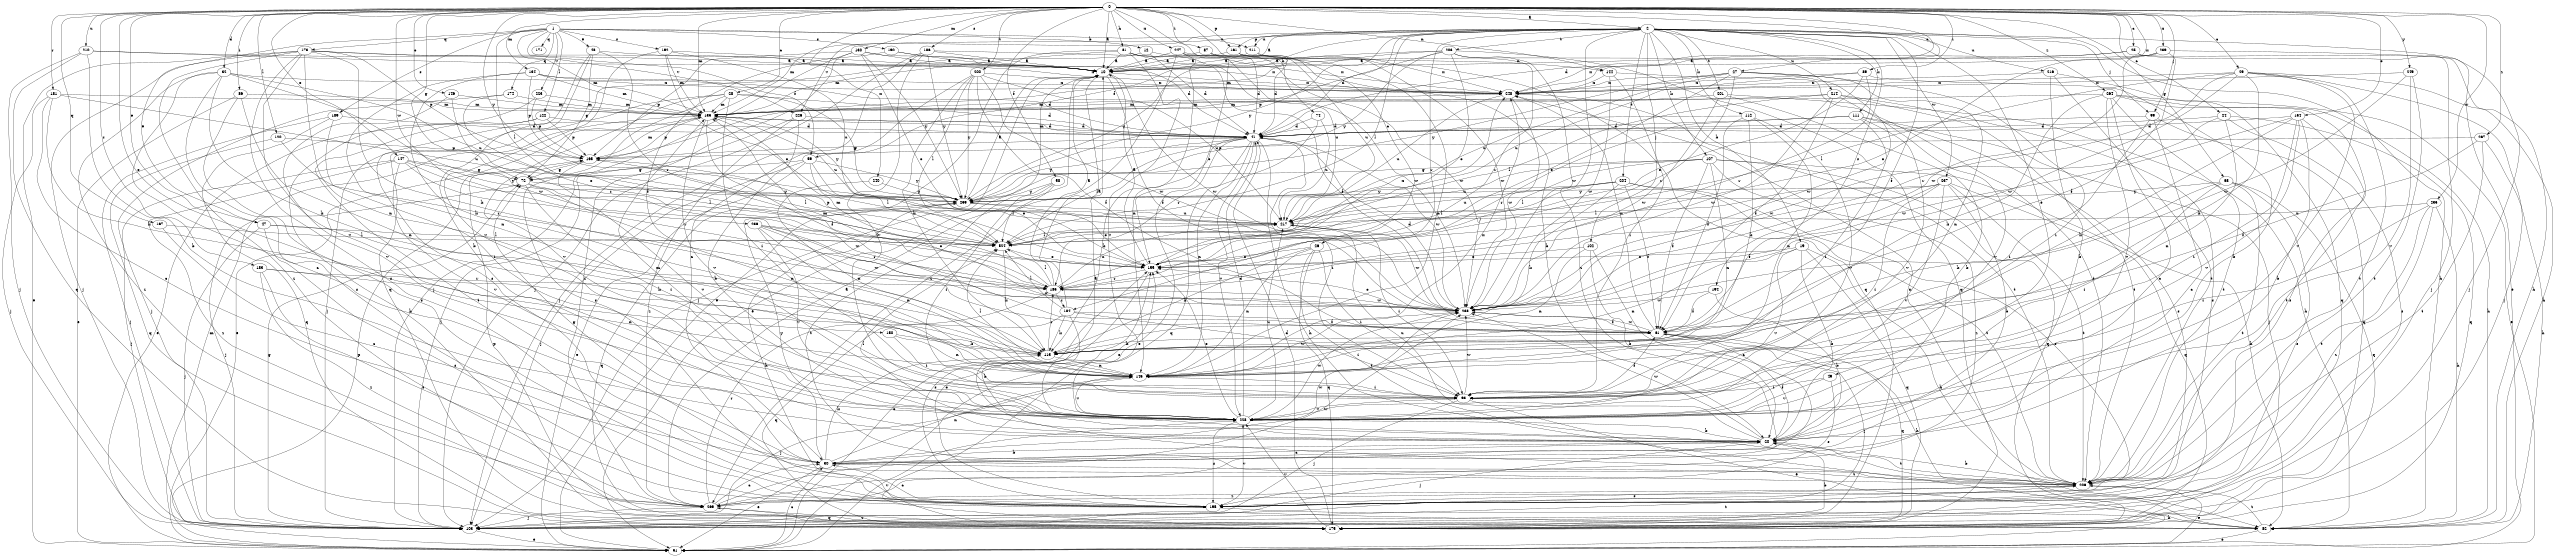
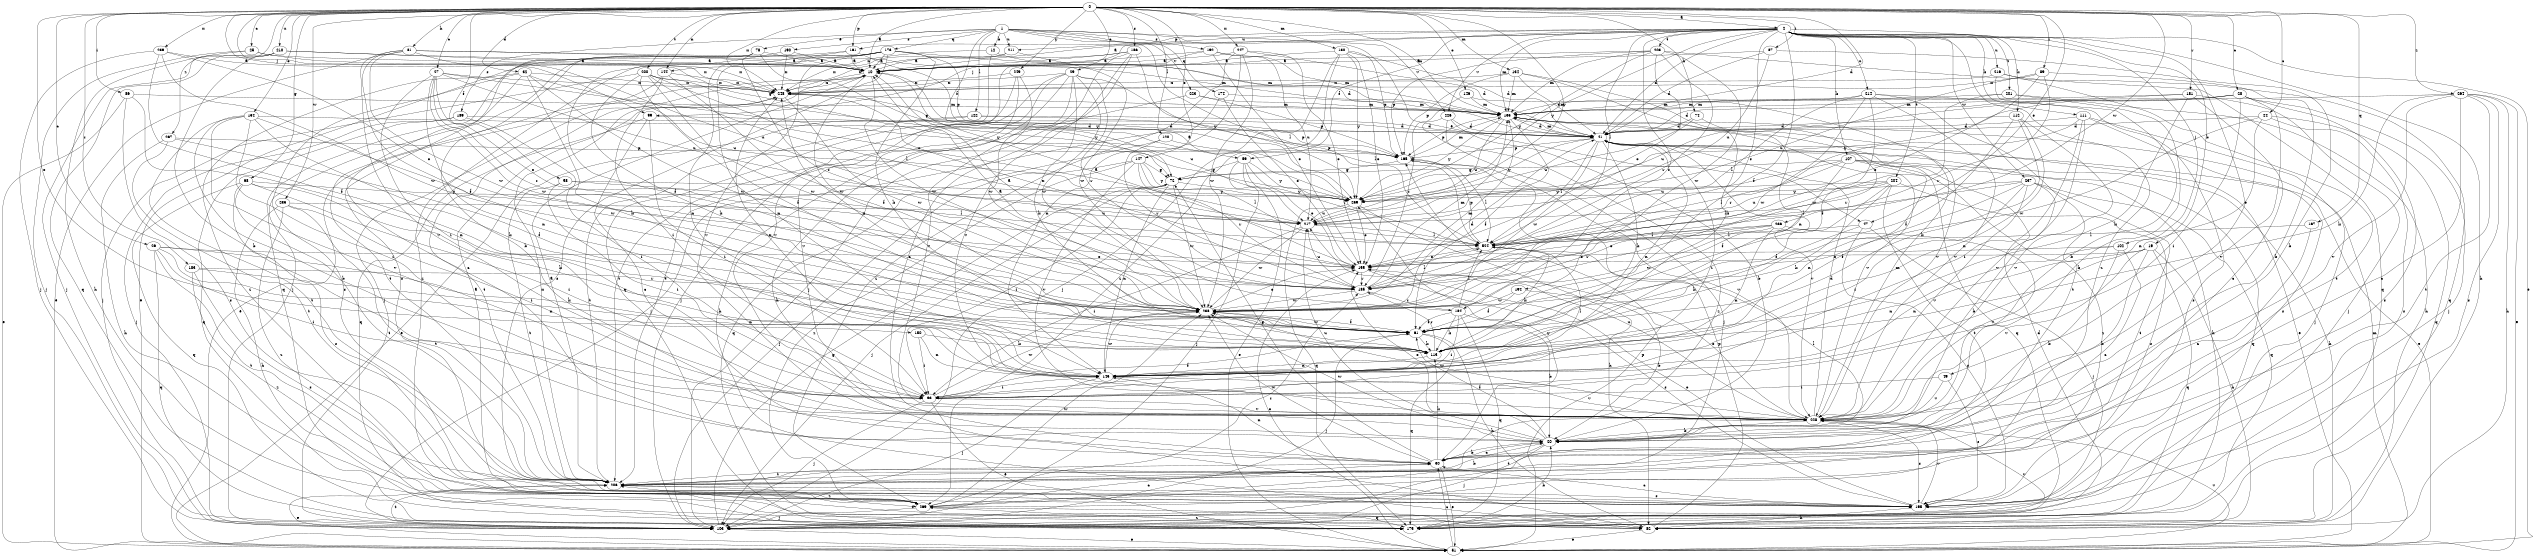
  strict digraph {
    0
    2
    10
    24
    25
    26
    27
    28
    29
    32
    41
    47
    58
    68
    72
    74
    81
    86
    87
    89
    99
    120
    130
    134
    135
    144
    146
    147
    150
    154
    161
    167
    181
    183
    186
    200
    210
    235
    236
    239
-   240
    247
    248
    249
    259
    264
    267
    59
    n49 [label=524]
    211
    226
    19
    49
    51
    61
    82
    102
    107
    111
    112
    184
    194
    201
    203
    204
    214
    216
    237
    269
    103
    238
    175
    145
    195
    155
    206
    93
    113
    217
    185
    228
    30
    165
    20
    1
    12
-   48
+   48 [label=78]
    122
-   171
    173
    174
    189
    190
    192
    223
    0 -> 2 [label=a]
    0 -> 10 [label=a]
    0 -> 24 [label=c]
    0 -> 25 [label=c]
    0 -> 26 [label=c]
    0 -> 27 [label=c]
    0 -> 28 [label=c]
    0 -> 29 [label=c]
    0 -> 32 [label=d]
    0 -> 41 [label=d]
    0 -> 47 [label=e]
    0 -> 58 [label=f]
    0 -> 68 [label=g]
    0 -> 72 [label=g]
    0 -> 74 [label=h]
    0 -> 81 [label=h]
    0 -> 86 [label=i]
    0 -> 87 [label=i]
    0 -> 89 [label=i]
    0 -> 99 [label=j]
    0 -> 120 [label=l]
    0 -> 130 [label=m]
    0 -> 134 [label=m]
    0 -> 135 [label=m]
    0 -> 144 [label=n]
    0 -> 146 [label=o]
    0 -> 147 [label=o]
    0 -> 150 [label=o]
    0 -> 154 [label=o]
    0 -> 161 [label=p]
    0 -> 167 [label=q]
    0 -> 181 [label=r]
    0 -> 183 [label=r]
    0 -> 186 [label=s]
    0 -> 200 [label=t]
    0 -> 210 [label=u]
    0 -> 235 [label=w]
    0 -> 236 [label=w]
    0 -> 239 [label=x]
-   0 -> 240 [label=x]
    0 -> 247 [label=x]
    0 -> 248 [label=x]
    0 -> 249 [label=y]
    0 -> 259 [label=y]
    0 -> 264 [label=z]
    0 -> 267 [label=z]
    2 -> 10 [label=a]
    2 -> 41 [label=d]
    2 -> 99 [label=j]
    2 -> 135 [label=m]
    2 -> 161 [label=p]
    2 -> 259 [label=y]
    2 -> 59 [label=f]
    2 -> n49 [label=l]
    2 -> 211 [label=u]
    2 -> 226 [label=v]
    2 -> 19 [label=b]
    2 -> 49 [label=e]
    2 -> 51 [label=e]
    2 -> 61 [label=f]
    2 -> 82 [label=h]
    2 -> 102 [label=j]
    2 -> 107 [label=k]
    2 -> 111 [label=k]
    2 -> 112 [label=k]
    2 -> 184 [label=r]
    2 -> 194 [label=s]
    2 -> 201 [label=t]
    2 -> 203 [label=t]
    2 -> 204 [label=t]
    2 -> 214 [label=u]
    2 -> 216 [label=u]
    2 -> 237 [label=w]
    2 -> 269 [label=z]
    10 -> 248 [label=x]
    10 -> 51 [label=e]
    10 -> 61 [label=f]
    10 -> 103 [label=j]
    10 -> 238 [label=w]
    24 -> 41 [label=d]
    24 -> 238 [label=w]
    24 -> 175 [label=q]
    24 -> 145 [label=n]
    24 -> 195 [label=s]
    25 -> 10 [label=a]
    25 -> 248 [label=x]
    25 -> 82 [label=h]
    25 -> 103 [label=j]
    26 -> 175 [label=q]
    26 -> 145 [label=n]
    26 -> 155 [label=o]
    26 -> 206 [label=t]
    26 -> 93 [label=i]
    26 -> 113 [label=k]
    27 -> 248 [label=x]
    27 -> 259 [label=y]
    27 -> 238 [label=w]
    27 -> 145 [label=n]
    27 -> 155 [label=o]
    27 -> 93 [label=i]
    27 -> 217 [label=u]
    27 -> 185 [label=r]
    28 -> 41 [label=d]
    28 -> 135 [label=m]
    28 -> 259 [label=y]
    28 -> 103 [label=j]
    28 -> 195 [label=s]
    28 -> 93 [label=i]
    28 -> 228 [label=v]
    29 -> 248 [label=x]
    29 -> n49 [label=l]
    29 -> 82 [label=h]
    29 -> 103 [label=j]
    29 -> 238 [label=w]
    29 -> 206 [label=t]
    29 -> 113 [label=k]
    29 -> 185 [label=r]
    29 -> 228 [label=v]
    32 -> 248 [label=x]
    32 -> 269 [label=z]
    32 -> 238 [label=w]
    32 -> 195 [label=s]
    32 -> 113 [label=k]
    32 -> 217 [label=u]
    32 -> 30 [label=c]
    41 -> 135 [label=m]
    41 -> 259 [label=y]
    41 -> n49 [label=l]
    41 -> 51 [label=e]
    41 -> 82 [label=h]
    41 -> 238 [label=w]
    41 -> 175 [label=q]
    41 -> 145 [label=n]
    41 -> 93 [label=i]
    41 -> 113 [label=k]
    41 -> 228 [label=v]
    41 -> 165 [label=p]
    47 -> n49 [label=l]
    47 -> 103 [label=j]
    47 -> 195 [label=s]
    47 -> 113 [label=k]
    58 -> 259 [label=y]
    58 -> n49 [label=l]
    58 -> 206 [label=t]
    58 -> 93 [label=i]
    68 -> 259 [label=y]
    68 -> 175 [label=q]
    68 -> 195 [label=s]
    68 -> 206 [label=t]
    68 -> 93 [label=i]
    68 -> 113 [label=k]
    72 -> 259 [label=y]
    72 -> 103 [label=j]
    72 -> 238 [label=w]
    72 -> 145 [label=n]
    72 -> 93 [label=i]
    74 -> 41 [label=d]
    74 -> 217 [label=u]
    74 -> 185 [label=r]
    81 -> 10 [label=a]
    81 -> 135 [label=m]
    81 -> 51 [label=e]
    81 -> 61 [label=f]
    81 -> 238 [label=w]
    81 -> 217 [label=u]
    81 -> 228 [label=v]
    86 -> 135 [label=m]
    86 -> 51 [label=e]
    86 -> 145 [label=n]
    86 -> 195 [label=s]
    87 -> 10 [label=a]
    87 -> 41 [label=d]
    87 -> 217 [label=u]
    87 -> 20 [label=b]
    89 -> 248 [label=x]
    89 -> 155 [label=o]
    89 -> 217 [label=u]
    89 -> 185 [label=r]
    89 -> 20 [label=b]
    99 -> 41 [label=d]
    99 -> 175 [label=q]
    99 -> 93 [label=i]
    99 -> 30 [label=c]
    120 -> 175 [label=q]
    120 -> 185 [label=r]
    120 -> 165 [label=p]
    130 -> 10 [label=a]
    130 -> 41 [label=d]
    130 -> 259 [label=y]
    130 -> 269 [label=z]
    130 -> 103 [label=j]
    130 -> 155 [label=o]
    130 -> 165 [label=p]
    134 -> 41 [label=d]
    134 -> 135 [label=m]
    134 -> 248 [label=x]
    134 -> 145 [label=n]
    134 -> 113 [label=k]
    134 -> 165 [label=p]
    135 -> 41 [label=d]
    135 -> 259 [label=y]
    135 -> 51 [label=e]
    135 -> 61 [label=f]
    135 -> 217 [label=u]
    135 -> 228 [label=v]
    135 -> 165 [label=p]
    144 -> 248 [label=x]
    144 -> 238 [label=w]
    144 -> 206 [label=t]
    144 -> 93 [label=i]
    146 -> 135 [label=m]
    146 -> 185 [label=r]
    146 -> 228 [label=v]
    147 -> 72 [label=g]
    147 -> 259 [label=y]
    147 -> n49 [label=l]
    147 -> 269 [label=z]
    147 -> 103 [label=j]
    147 -> 185 [label=r]
    147 -> 228 [label=v]
    150 -> 145 [label=n]
    150 -> 93 [label=i]
    150 -> 113 [label=k]
    154 -> 41 [label=d]
    154 -> 238 [label=w]
    154 -> 206 [label=t]
    154 -> 93 [label=i]
    154 -> 113 [label=k]
    154 -> 228 [label=v]
    154 -> 20 [label=b]
    161 -> 10 [label=a]
    161 -> 259 [label=y]
    161 -> 175 [label=q]
    161 -> 145 [label=n]
    167 -> n49 [label=l]
    167 -> 30 [label=c]
    181 -> 135 [label=m]
    181 -> 103 [label=j]
    181 -> 113 [label=k]
    181 -> 217 [label=u]
    181 -> 30 [label=c]
    183 -> 269 [label=z]
    183 -> 145 [label=n]
    183 -> 195 [label=s]
    183 -> 185 [label=r]
    186 -> 10 [label=a]
    186 -> 248 [label=x]
    186 -> 259 [label=y]
    186 -> 103 [label=j]
    186 -> 228 [label=v]
    186 -> 30 [label=c]
    200 -> 248 [label=x]
    200 -> 259 [label=y]
    200 -> n49 [label=l]
    200 -> 61 [label=f]
    200 -> 103 [label=j]
    200 -> 238 [label=w]
    200 -> 113 [label=k]
    200 -> 217 [label=u]
    210 -> 10 [label=a]
    210 -> 248 [label=x]
    210 -> 103 [label=j]
    210 -> 175 [label=q]
    210 -> 20 [label=b]
    235 -> 82 [label=h]
    235 -> 269 [label=z]
    235 -> 206 [label=t]
    235 -> 93 [label=i]
    235 -> 217 [label=u]
    236 -> n49 [label=l]
    236 -> 238 [label=w]
    236 -> 145 [label=n]
    236 -> 155 [label=o]
    236 -> 185 [label=r]
    236 -> 228 [label=v]
    239 -> 10 [label=a]
    239 -> 61 [label=f]
    239 -> 103 [label=j]
    239 -> 238 [label=w]
    239 -> 155 [label=o]
-   240 -> 259 [label=y]
-   240 -> 145 [label=n]
    247 -> 10 [label=a]
    247 -> 41 [label=d]
    247 -> 269 [label=z]
    247 -> 238 [label=w]
    247 -> 145 [label=n]
    247 -> 155 [label=o]
    248 -> 135 [label=m]
    248 -> 238 [label=w]
    248 -> 206 [label=t]
    248 -> 217 [label=u]
    249 -> 248 [label=x]
    249 -> 238 [label=w]
    249 -> 206 [label=t]
    249 -> 228 [label=v]
    259 -> 10 [label=a]
    259 -> 82 [label=h]
    259 -> 175 [label=q]
    259 -> 155 [label=o]
    259 -> 217 [label=u]
    264 -> 135 [label=m]
    264 -> 51 [label=e]
    264 -> 82 [label=h]
    264 -> 195 [label=s]
    264 -> 206 [label=t]
    264 -> 113 [label=k]
    264 -> 228 [label=v]
    264 -> 30 [label=c]
    267 -> 61 [label=f]
    267 -> 82 [label=h]
    267 -> 206 [label=t]
    267 -> 165 [label=p]
    59 -> 72 [label=g]
    59 -> 259 [label=y]
    59 -> n49 [label=l]
    59 -> 51 [label=e]
    59 -> 103 [label=j]
    59 -> 155 [label=o]
    n49 -> 155 [label=o]
    n49 -> 113 [label=k]
    n49 -> 165 [label=p]
    211 -> 10 [label=a]
    211 -> 248 [label=x]
    211 -> 238 [label=w]
    226 -> 41 [label=d]
    226 -> 269 [label=z]
    226 -> 103 [label=j]
    226 -> 20 [label=b]
    19 -> 82 [label=h]
    19 -> 175 [label=q]
    19 -> 145 [label=n]
    19 -> 155 [label=o]
    19 -> 228 [label=v]
    19 -> 20 [label=b]
    49 -> 195 [label=s]
    49 -> 93 [label=i]
    49 -> 228 [label=v]
    51 -> 135 [label=m]
    51 -> 155 [label=o]
    51 -> 228 [label=v]
    51 -> 30 [label=c]
    51 -> 165 [label=p]
    61 -> 248 [label=x]
    61 -> 82 [label=h]
    61 -> 103 [label=j]
    61 -> 238 [label=w]
    61 -> 175 [label=q]
    61 -> 113 [label=k]
    82 -> 51 [label=e]
    82 -> 206 [label=t]
    82 -> 165 [label=p]
    102 -> 145 [label=n]
    102 -> 155 [label=o]
    102 -> 30 [label=c]
    102 -> 20 [label=b]
    107 -> 72 [label=g]
    107 -> n49 [label=l]
    107 -> 61 [label=f]
    107 -> 82 [label=h]
    107 -> 269 [label=z]
    107 -> 175 [label=q]
    107 -> 145 [label=n]
    107 -> 217 [label=u]
    111 -> 41 [label=d]
    111 -> 103 [label=j]
    111 -> 195 [label=s]
    111 -> 93 [label=i]
    111 -> 185 [label=r]
    111 -> 228 [label=v]
    112 -> 41 [label=d]
    112 -> 61 [label=f]
    112 -> 145 [label=n]
    112 -> 113 [label=k]
    112 -> 228 [label=v]
    184 -> 10 [label=a]
    184 -> n49 [label=l]
    184 -> 61 [label=f]
    184 -> 175 [label=q]
    184 -> 93 [label=i]
    184 -> 113 [label=k]
    184 -> 20 [label=b]
    194 -> 61 [label=f]
    194 -> 238 [label=w]
    194 -> 20 [label=b]
    201 -> 135 [label=m]
    201 -> 82 [label=h]
    201 -> 238 [label=w]
    201 -> 20 [label=b]
    203 -> 10 [label=a]
    203 -> 135 [label=m]
    203 -> 259 [label=y]
    203 -> 238 [label=w]
    203 -> 175 [label=q]
    203 -> 155 [label=o]
    203 -> 185 [label=r]
    203 -> 165 [label=p]
    204 -> 259 [label=y]
    204 -> n49 [label=l]
    204 -> 61 [label=f]
    204 -> 195 [label=s]
    204 -> 206 [label=t]
    204 -> 113 [label=k]
    204 -> 217 [label=u]
    214 -> 135 [label=m]
    214 -> n49 [label=l]
    214 -> 61 [label=f]
    214 -> 238 [label=w]
    214 -> 195 [label=s]
    214 -> 206 [label=t]
    214 -> 228 [label=v]
    216 -> 248 [label=x]
    216 -> 175 [label=q]
    216 -> 206 [label=t]
    216 -> 20 [label=b]
    237 -> 259 [label=y]
    237 -> n49 [label=l]
    237 -> 61 [label=f]
    237 -> 175 [label=q]
    237 -> 206 [label=t]
    237 -> 93 [label=i]
    237 -> 228 [label=v]
    237 -> 20 [label=b]
    269 -> 10 [label=a]
    269 -> 103 [label=j]
    269 -> 238 [label=w]
    269 -> 175 [label=q]
    269 -> 185 [label=r]
    269 -> 30 [label=c]
    103 -> 72 [label=g]
    103 -> 51 [label=e]
    103 -> 206 [label=t]
    238 -> 41 [label=d]
    238 -> 135 [label=m]
    238 -> 61 [label=f]
    238 -> 155 [label=o]
    175 -> 41 [label=d]
    175 -> 269 [label=z]
    175 -> 228 [label=v]
    175 -> 20 [label=b]
    145 -> 248 [label=x]
    145 -> n49 [label=l]
    145 -> 103 [label=j]
    145 -> 238 [label=w]
    145 -> 93 [label=i]
    145 -> 228 [label=v]
    195 -> 82 [label=h]
    195 -> 155 [label=o]
    195 -> 228 [label=v]
    195 -> 30 [label=c]
    155 -> 10 [label=a]
    155 -> 248 [label=x]
    155 -> 195 [label=s]
    155 -> 185 [label=r]
    206 -> 10 [label=a]
    206 -> 248 [label=x]
    206 -> 51 [label=e]
    206 -> 269 [label=z]
    206 -> 195 [label=s]
    206 -> 20 [label=b]
    93 -> 51 [label=e]
    93 -> 61 [label=f]
    93 -> 103 [label=j]
    93 -> 238 [label=w]
    93 -> 228 [label=v]
    113 -> 145 [label=n]
    113 -> 185 [label=r]
    217 -> n49 [label=l]
    217 -> 238 [label=w]
    217 -> 93 [label=i]
    185 -> 10 [label=a]
    185 -> 135 [label=m]
    185 -> n49 [label=l]
    185 -> 184 [label=r]
    185 -> 238 [label=w]
    185 -> 217 [label=u]
    228 -> 41 [label=d]
    228 -> 135 [label=m]
    228 -> 238 [label=w]
    228 -> 195 [label=s]
    228 -> 155 [label=o]
    228 -> 217 [label=u]
    228 -> 20 [label=b]
    30 -> 72 [label=g]
    30 -> 259 [label=y]
    30 -> 51 [label=e]
    30 -> 238 [label=w]
    30 -> 145 [label=n]
    30 -> 206 [label=t]
    30 -> 113 [label=k]
    30 -> 20 [label=b]
    165 -> 72 [label=g]
    165 -> 135 [label=m]
    165 -> n49 [label=l]
    165 -> 228 [label=v]
    20 -> n49 [label=l]
    20 -> 61 [label=f]
    20 -> 103 [label=j]
    20 -> 238 [label=w]
    20 -> 155 [label=o]
    20 -> 206 [label=t]
    20 -> 217 [label=u]
    20 -> 30 [label=c]
    1 -> 47 [label=e]
    1 -> 59 [label=f]
    1 -> n49 [label=l]
    1 -> 211 [label=u]
    1 -> 226 [label=v]
    1 -> 12 [label=b]
    1 -> 48 [label=e]
    1 -> 122 [label=l]
-   1 -> 171 [label=q]
    1 -> 173 [label=q]
    1 -> 174 [label=q]
    1 -> 189 [label=s]
    1 -> 190 [label=s]
    1 -> 192 [label=s]
    1 -> 223 [label=v]
    12 -> 41 [label=d]
    12 -> 144 [label=n]
    12 -> 175 [label=q]
    48 -> 10 [label=a]
    48 -> 72 [label=g]
    48 -> 195 [label=s]
    48 -> 185 [label=r]
    48 -> 20 [label=b]
    122 -> 41 [label=d]
    122 -> 51 [label=e]
    122 -> 206 [label=t]
    122 -> 165 [label=p]
    173 -> 10 [label=a]
    173 -> 135 [label=m]
    173 -> 51 [label=e]
    173 -> 269 [label=z]
    173 -> 103 [label=j]
    173 -> 145 [label=n]
    173 -> 195 [label=s]
    173 -> 113 [label=k]
    173 -> 228 [label=v]
    173 -> 165 [label=p]
    174 -> 135 [label=m]
    174 -> 103 [label=j]
    174 -> 155 [label=o]
    189 -> 41 [label=d]
    189 -> 103 [label=j]
    189 -> 175 [label=q]
    189 -> 93 [label=i]
    190 -> 10 [label=a]
    190 -> 248 [label=x]
    190 -> 61 [label=f]
    192 -> 10 [label=a]
    192 -> 135 [label=m]
    192 -> 155 [label=o]
    192 -> 217 [label=u]
    192 -> 228 [label=v]
    223 -> 135 [label=m]
    223 -> 82 [label=h]
    223 -> 165 [label=p]
  }
